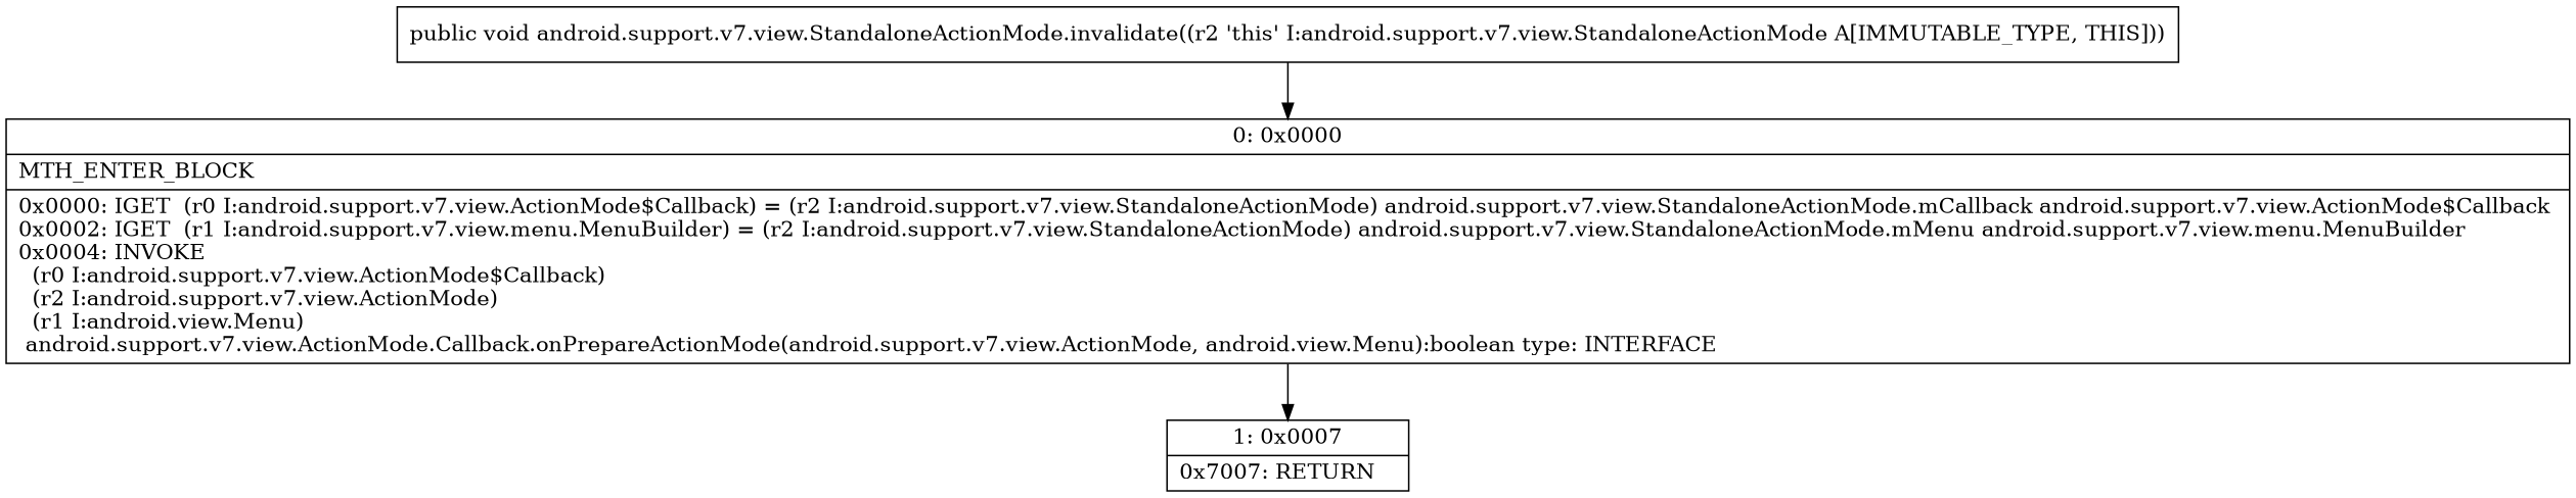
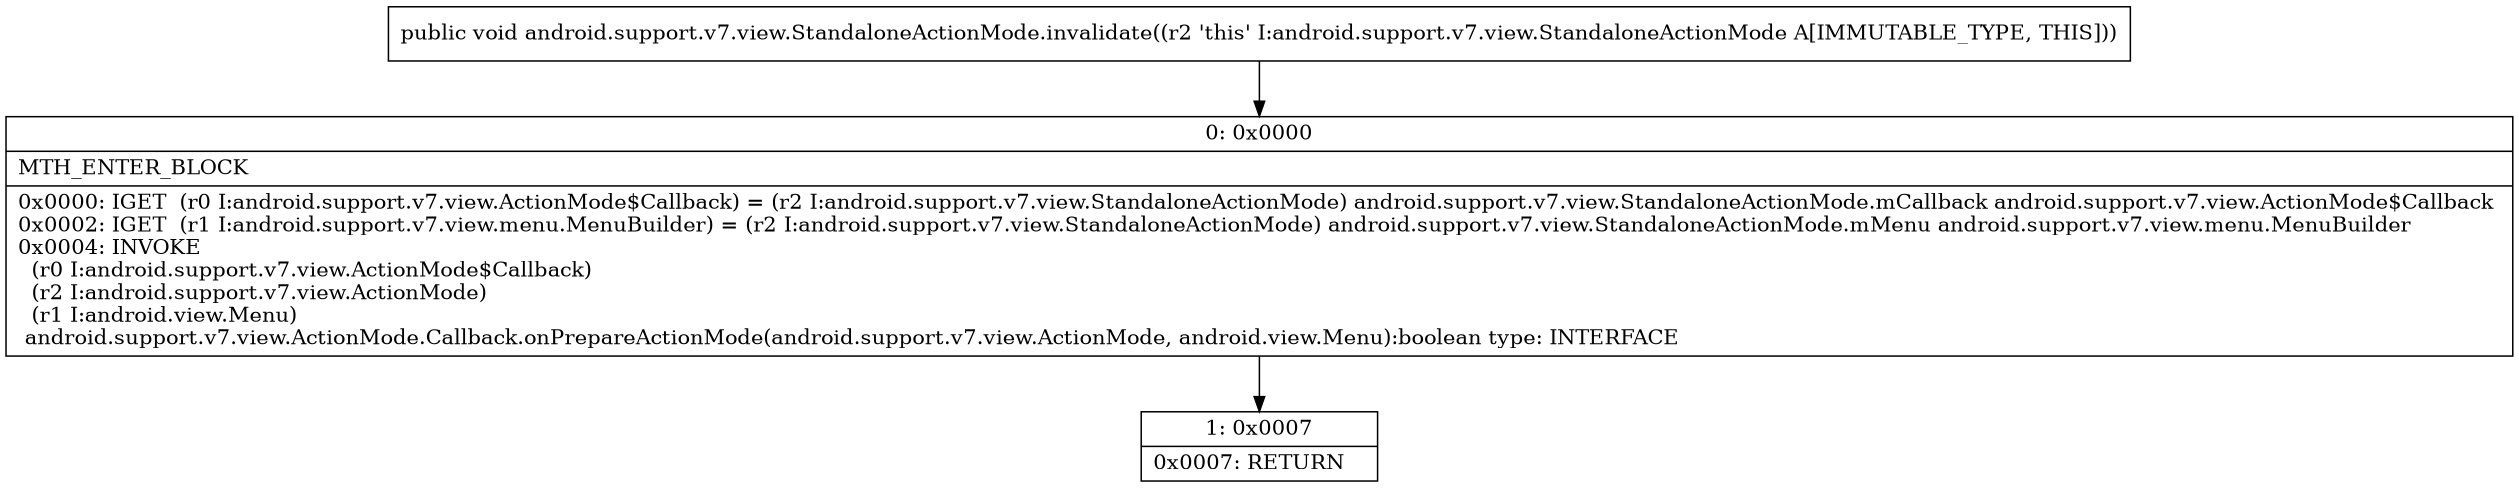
  digraph {
    node [shape=record]
    n1 [label="{0\:\ 0x0000|MTH_ENTER_BLOCK\l|0x0000: IGET  (r0 I:android.support.v7.view.ActionMode$Callback) = (r2 I:android.support.v7.view.StandaloneActionMode) android.support.v7.view.StandaloneActionMode.mCallback android.support.v7.view.ActionMode$Callback \l0x0002: IGET  (r1 I:android.support.v7.view.menu.MenuBuilder) = (r2 I:android.support.v7.view.StandaloneActionMode) android.support.v7.view.StandaloneActionMode.mMenu android.support.v7.view.menu.MenuBuilder \l0x0004: INVOKE  \l  (r0 I:android.support.v7.view.ActionMode$Callback)\l  (r2 I:android.support.v7.view.ActionMode)\l  (r1 I:android.view.Menu)\l android.support.v7.view.ActionMode.Callback.onPrepareActionMode(android.support.v7.view.ActionMode, android.view.Menu):boolean type: INTERFACE \l}"]
-   n2 [label="{1\:\ 0x0007|0x7007: RETURN   \l}"]
+   n2 [label="{1\:\ 0x0007|0x0007: RETURN   \l}"]
    n3 [label="{public void android.support.v7.view.StandaloneActionMode.invalidate((r2 'this' I:android.support.v7.view.StandaloneActionMode A[IMMUTABLE_TYPE, THIS])) }"]
    n1 -> n2
    n3 -> n1
  }
